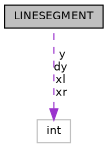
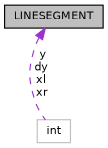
  digraph {
    node [fontname=Helvetica fontsize=10 shape=record style=filled]
    n1 [color=black fillcolor=grey75 fontcolor=black height=0.2 label=LINESEGMENT width=0.4]
    n2 [color=grey75 fillcolor=white height=0.2 label=int width=0.4]
-   n2 -> n1 [color=darkorchid3 dir=back fontname=Helvetica fontsize=10 label=" y\ndy\nxl\nxr" labelfontname=Helvetica labelfontsize=10 style=dashed]
+   n1 -> n2 [color=darkorchid3 dir=back fontname=Helvetica fontsize=10 label=" y\ndy\nxl\nxr" labelfontname=Helvetica labelfontsize=10 style=dashed]
  }
